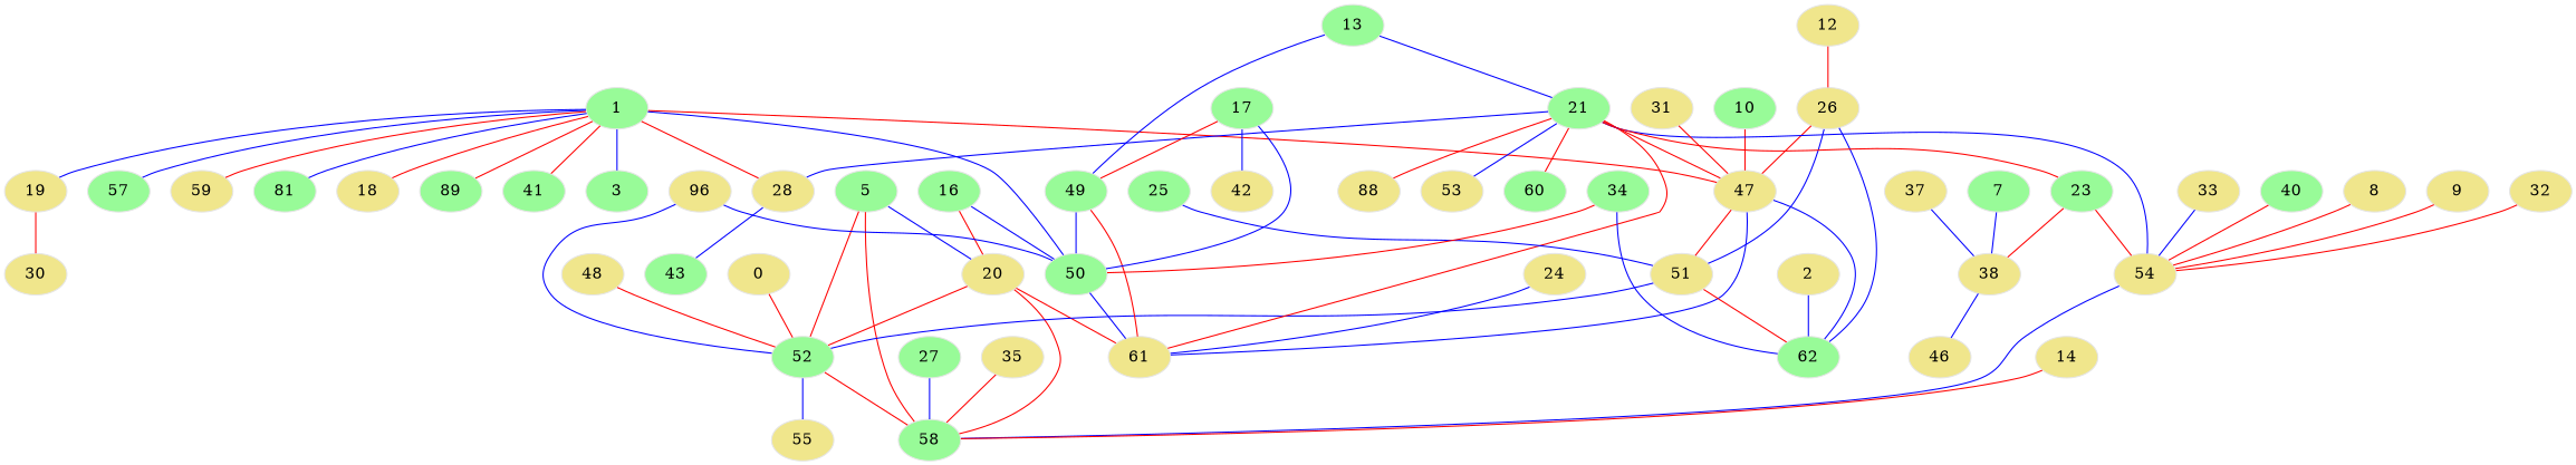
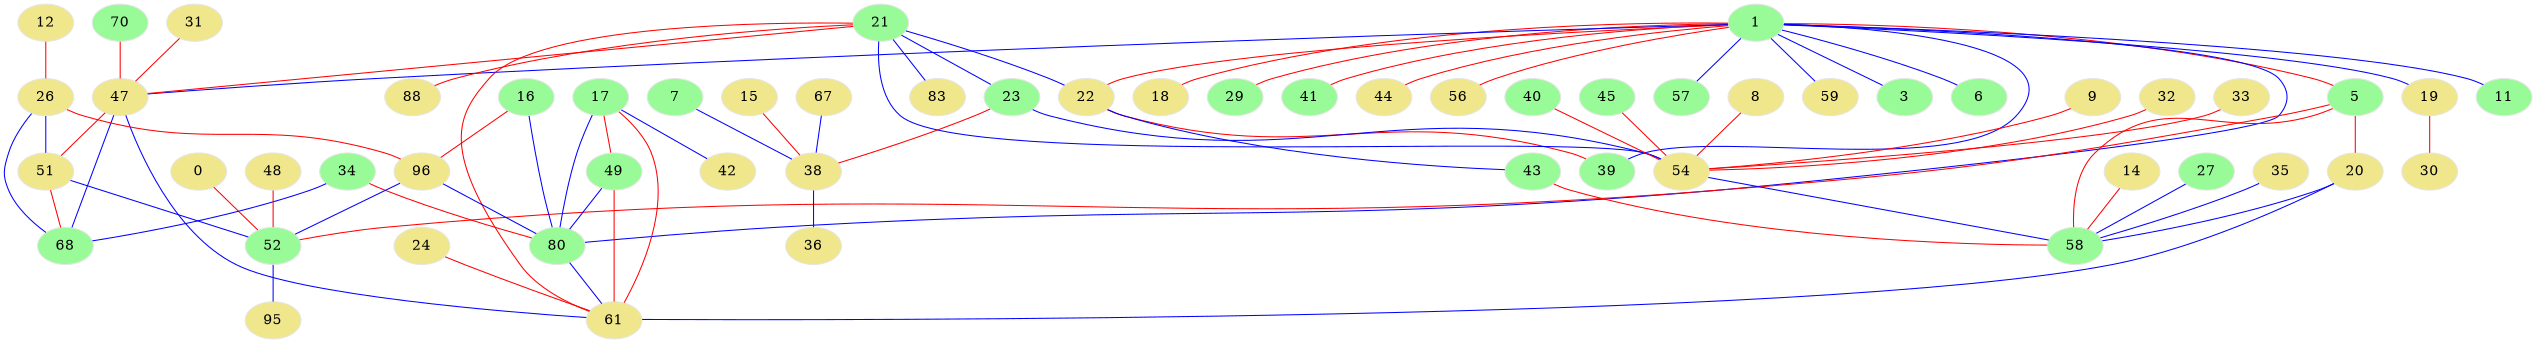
  graph {
    node [color=gray90 fillcolor=khaki style=filled]
    edge [color=red weight=1.0]
    1 [fillcolor=palegreen]
    3 [fillcolor=palegreen]
    5 [fillcolor=palegreen]
-   11 [fillcolor=palegreen label=81]
+   6 [fillcolor=palegreen]
+   11 [fillcolor=palegreen]
    18
    19
-   22 [label=28]
-   29 [fillcolor=palegreen label=89]
+   22
+   29 [fillcolor=palegreen]
+   39 [fillcolor=palegreen]
    41 [fillcolor=palegreen]
+   44
    47
-   50 [fillcolor=palegreen]
+   50 [fillcolor=palegreen label=80]
+   56
    57 [fillcolor=palegreen]
    59
    52 [fillcolor=palegreen]
    20
    58 [fillcolor=palegreen]
    30
    43 [fillcolor=palegreen]
-   62 [fillcolor=palegreen]
+   62 [fillcolor=palegreen label=68]
    61
    51
-   2
    n27 [label=0]
-   55
+   55 [label=95]
    7 [fillcolor=palegreen]
    38
-   46
+   46 [label=36]
    8
    54
    9
-   10 [fillcolor=palegreen]
+   10 [fillcolor=palegreen label=70]
    12
    26
-   13 [fillcolor=palegreen]
    21 [fillcolor=palegreen]
    49 [fillcolor=palegreen]
    23 [fillcolor=palegreen]
    n42 [label=88]
-   53
-   60 [fillcolor=palegreen]
+   53 [label=83]
    14
+   15
    16 [fillcolor=palegreen]
    17 [fillcolor=palegreen]
    42
    24
-   25 [fillcolor=palegreen]
    27 [fillcolor=palegreen]
    31
    32
    33
    34 [fillcolor=palegreen]
    35
    n58 [label=96]
-   37
+   37 [label=67]
    40 [fillcolor=palegreen]
+   45 [fillcolor=palegreen]
    48
    1 -- 3 [color=blue]
+   1 -- 5 [weight=2.0]
+   1 -- 6 [color=blue]
    1 -- 11 [color=blue]
    1 -- 18
    1 -- 19 [color=blue]
    1 -- 22 [weight=4.0]
    1 -- 29
+   1 -- 39 [color=blue weight=4.0]
    1 -- 41
-   1 -- 47 [weight=2.0]
+   1 -- 44
+   1 -- 47 [color=blue weight=2.0]
    1 -- 50 [color=blue]
+   1 -- 56
    1 -- 57 [color=blue]
-   1 -- 59
+   1 -- 59 [color=blue]
    5 -- 52
-   5 -- 20 [color=blue]
+   5 -- 20
    5 -- 58 [weight=3.0]
    19 -- 30
+   22 -- 39
    22 -- 43 [color=blue]
    47 -- 62 [color=blue weight=2.0]
    47 -- 61 [color=blue]
    47 -- 51 [weight=4.0]
    50 -- 61 [color=blue weight=3.0]
-   52 -- 58 [weight=3.0]
+   43 -- 58 [weight=3.0]
    52 -- 55 [color=blue]
-   20 -- 52
-   20 -- 58 [weight=3.0]
-   20 -- 61
+   20 -- 58 [color=blue weight=3.0]
+   20 -- 61 [color=blue]
    51 -- 52 [color=blue]
    51 -- 62 [weight=2.0]
-   2 -- 62 [color=blue]
    n27 -- 52
    7 -- 38 [color=blue]
    38 -- 46 [color=blue]
    8 -- 54
    54 -- 58 [color=blue]
    9 -- 54
    10 -- 47
    12 -- 26
-   26 -- 47 [weight=2.0]
+   26 -- n58 [weight=2.0]
    26 -- 62 [color=blue]
    26 -- 51 [color=blue weight=2.0]
-   13 -- 21 [color=blue]
-   13 -- 49 [color=blue]
    21 -- 22 [color=blue]
    21 -- 47
    21 -- 61
    21 -- 54 [color=blue weight=4.0]
-   21 -- 23
+   21 -- 23 [color=blue]
    21 -- n42
    21 -- 53 [color=blue]
-   21 -- 60
    49 -- 50 [color=blue]
    49 -- 61 [weight=3.0]
    23 -- 38
-   23 -- 54 [weight=4.0]
+   23 -- 54 [color=blue weight=4.0]
    14 -- 58
+   15 -- 38
    16 -- 50 [color=blue]
-   16 -- 20
+   16 -- n58
    17 -- 50 [color=blue]
+   17 -- 61 [weight=3.0]
    17 -- 49
    17 -- 42 [color=blue]
-   24 -- 61 [color=blue]
-   25 -- 51 [color=blue]
+   24 -- 61
    27 -- 58 [color=blue]
    31 -- 47
    32 -- 54
-   33 -- 54 [color=blue]
+   33 -- 54
    34 -- 50
    34 -- 62 [color=blue]
-   35 -- 58
+   35 -- 58 [color=blue]
    n58 -- 50 [color=blue]
    n58 -- 52 [color=blue]
    37 -- 38 [color=blue]
    40 -- 54
+   45 -- 54
    48 -- 52
  }
